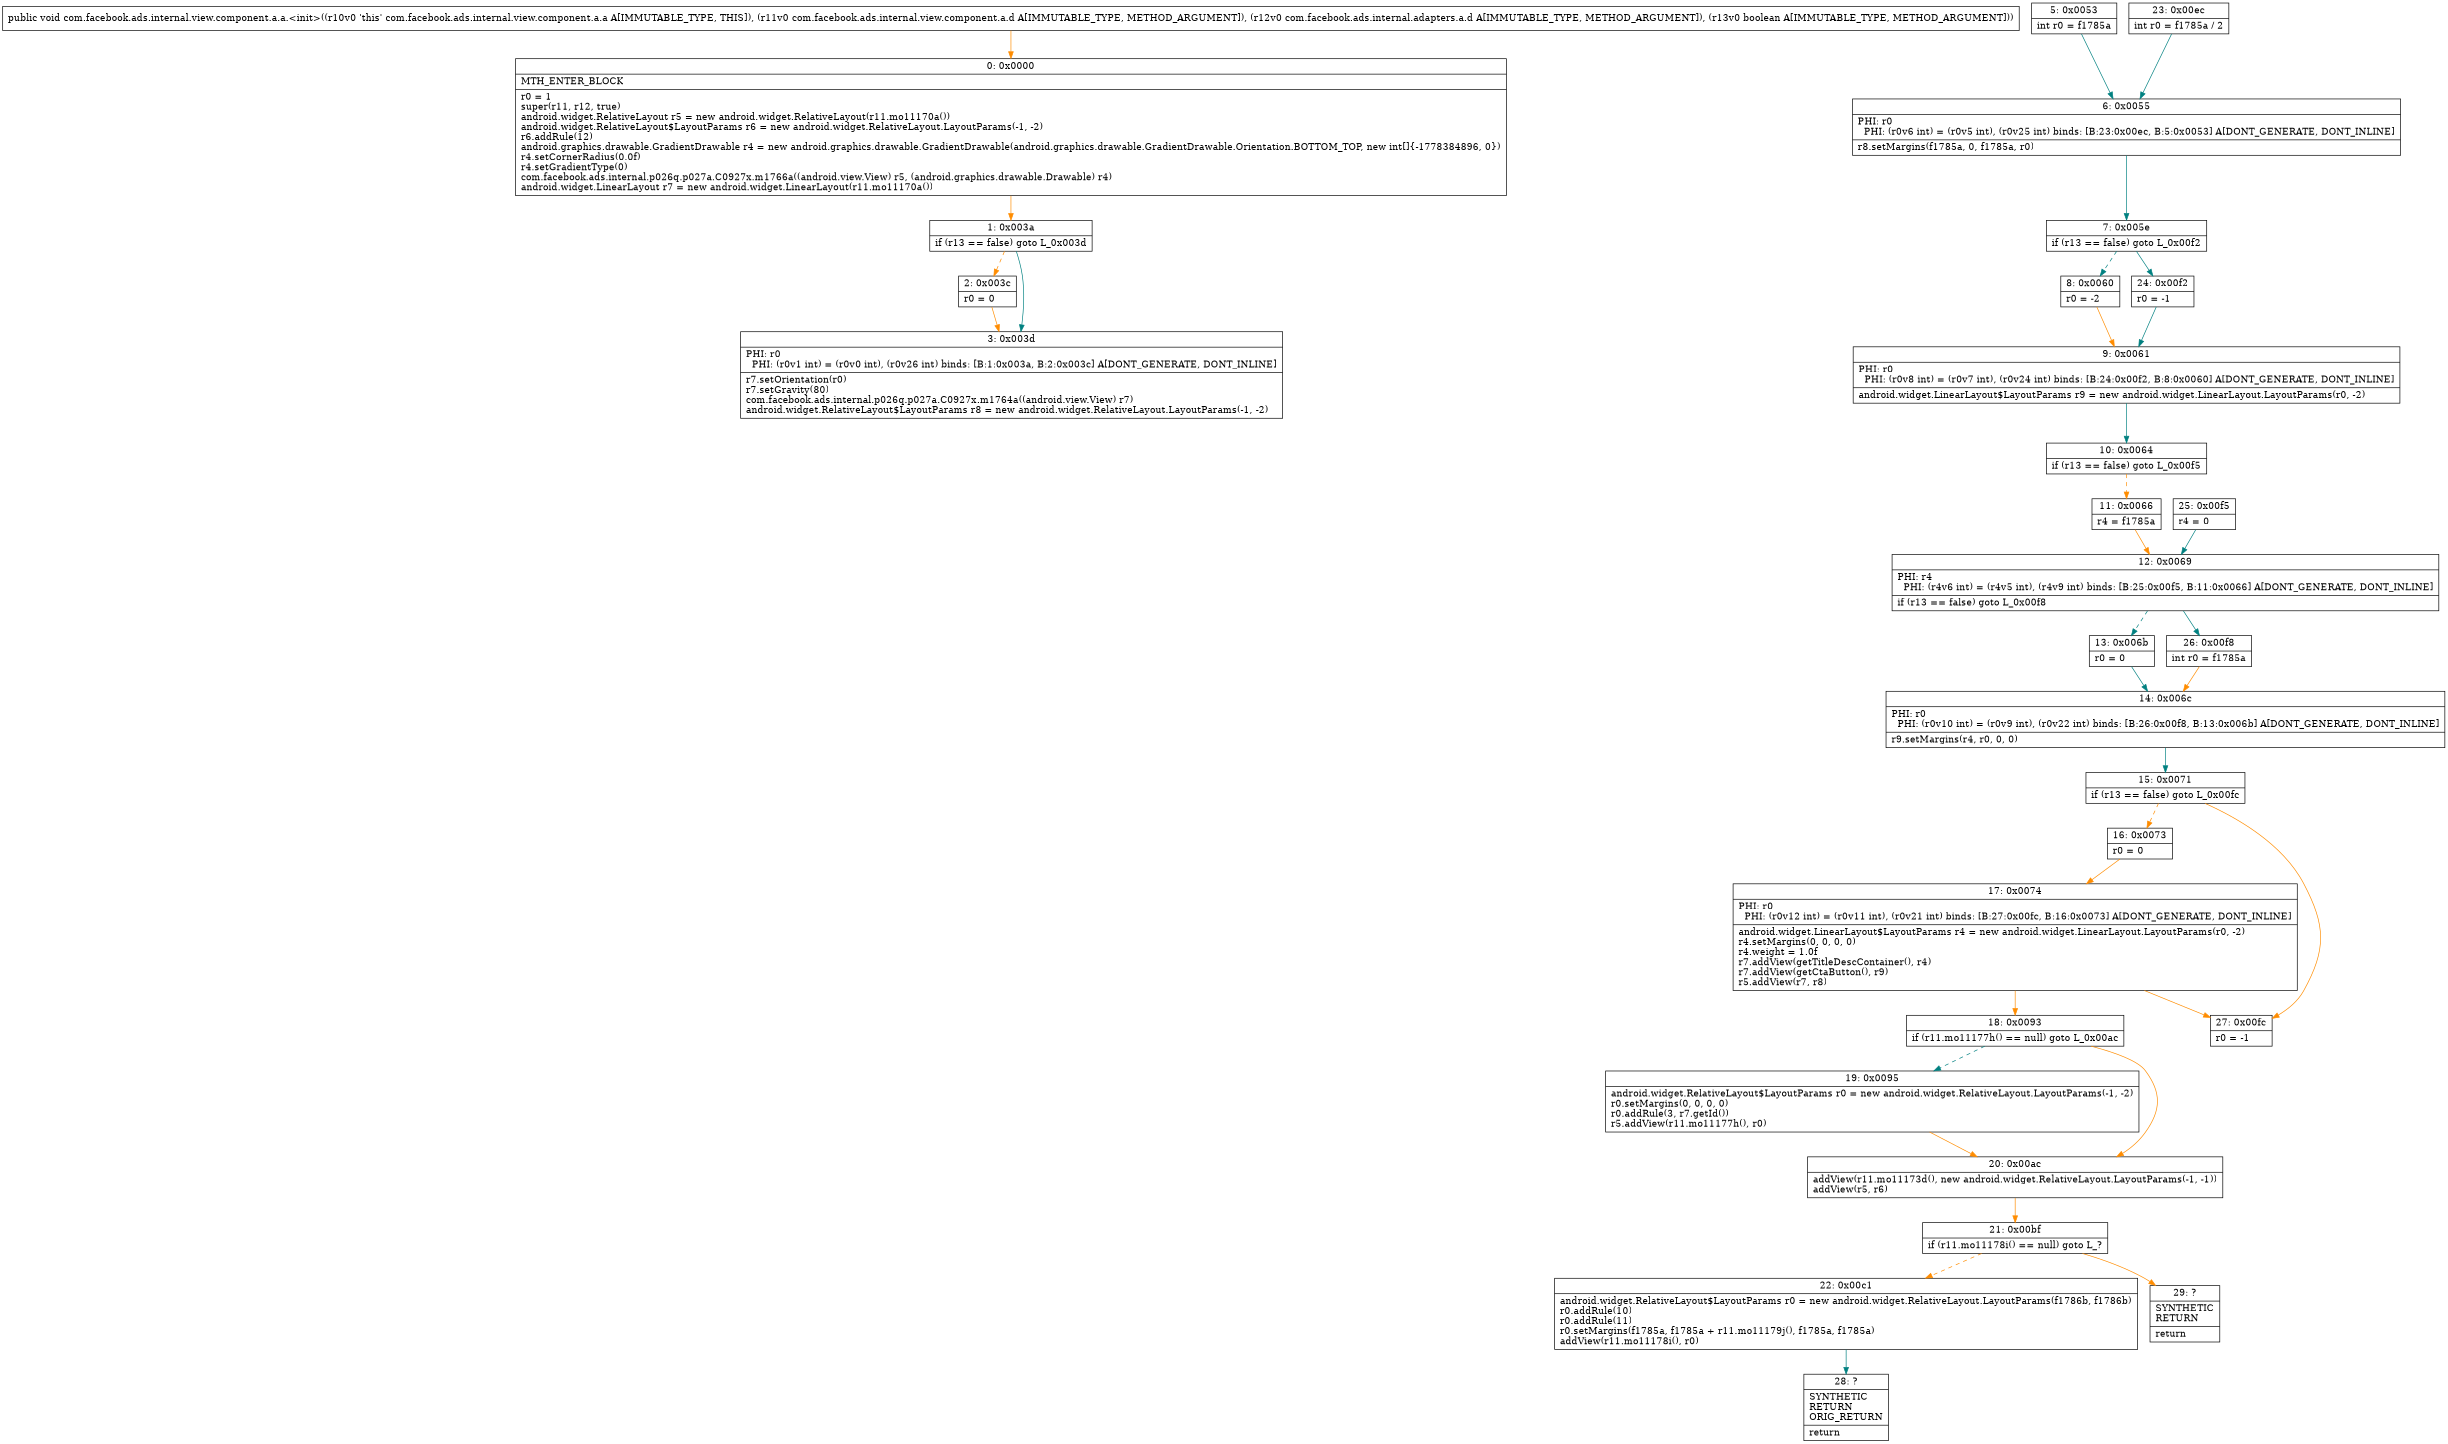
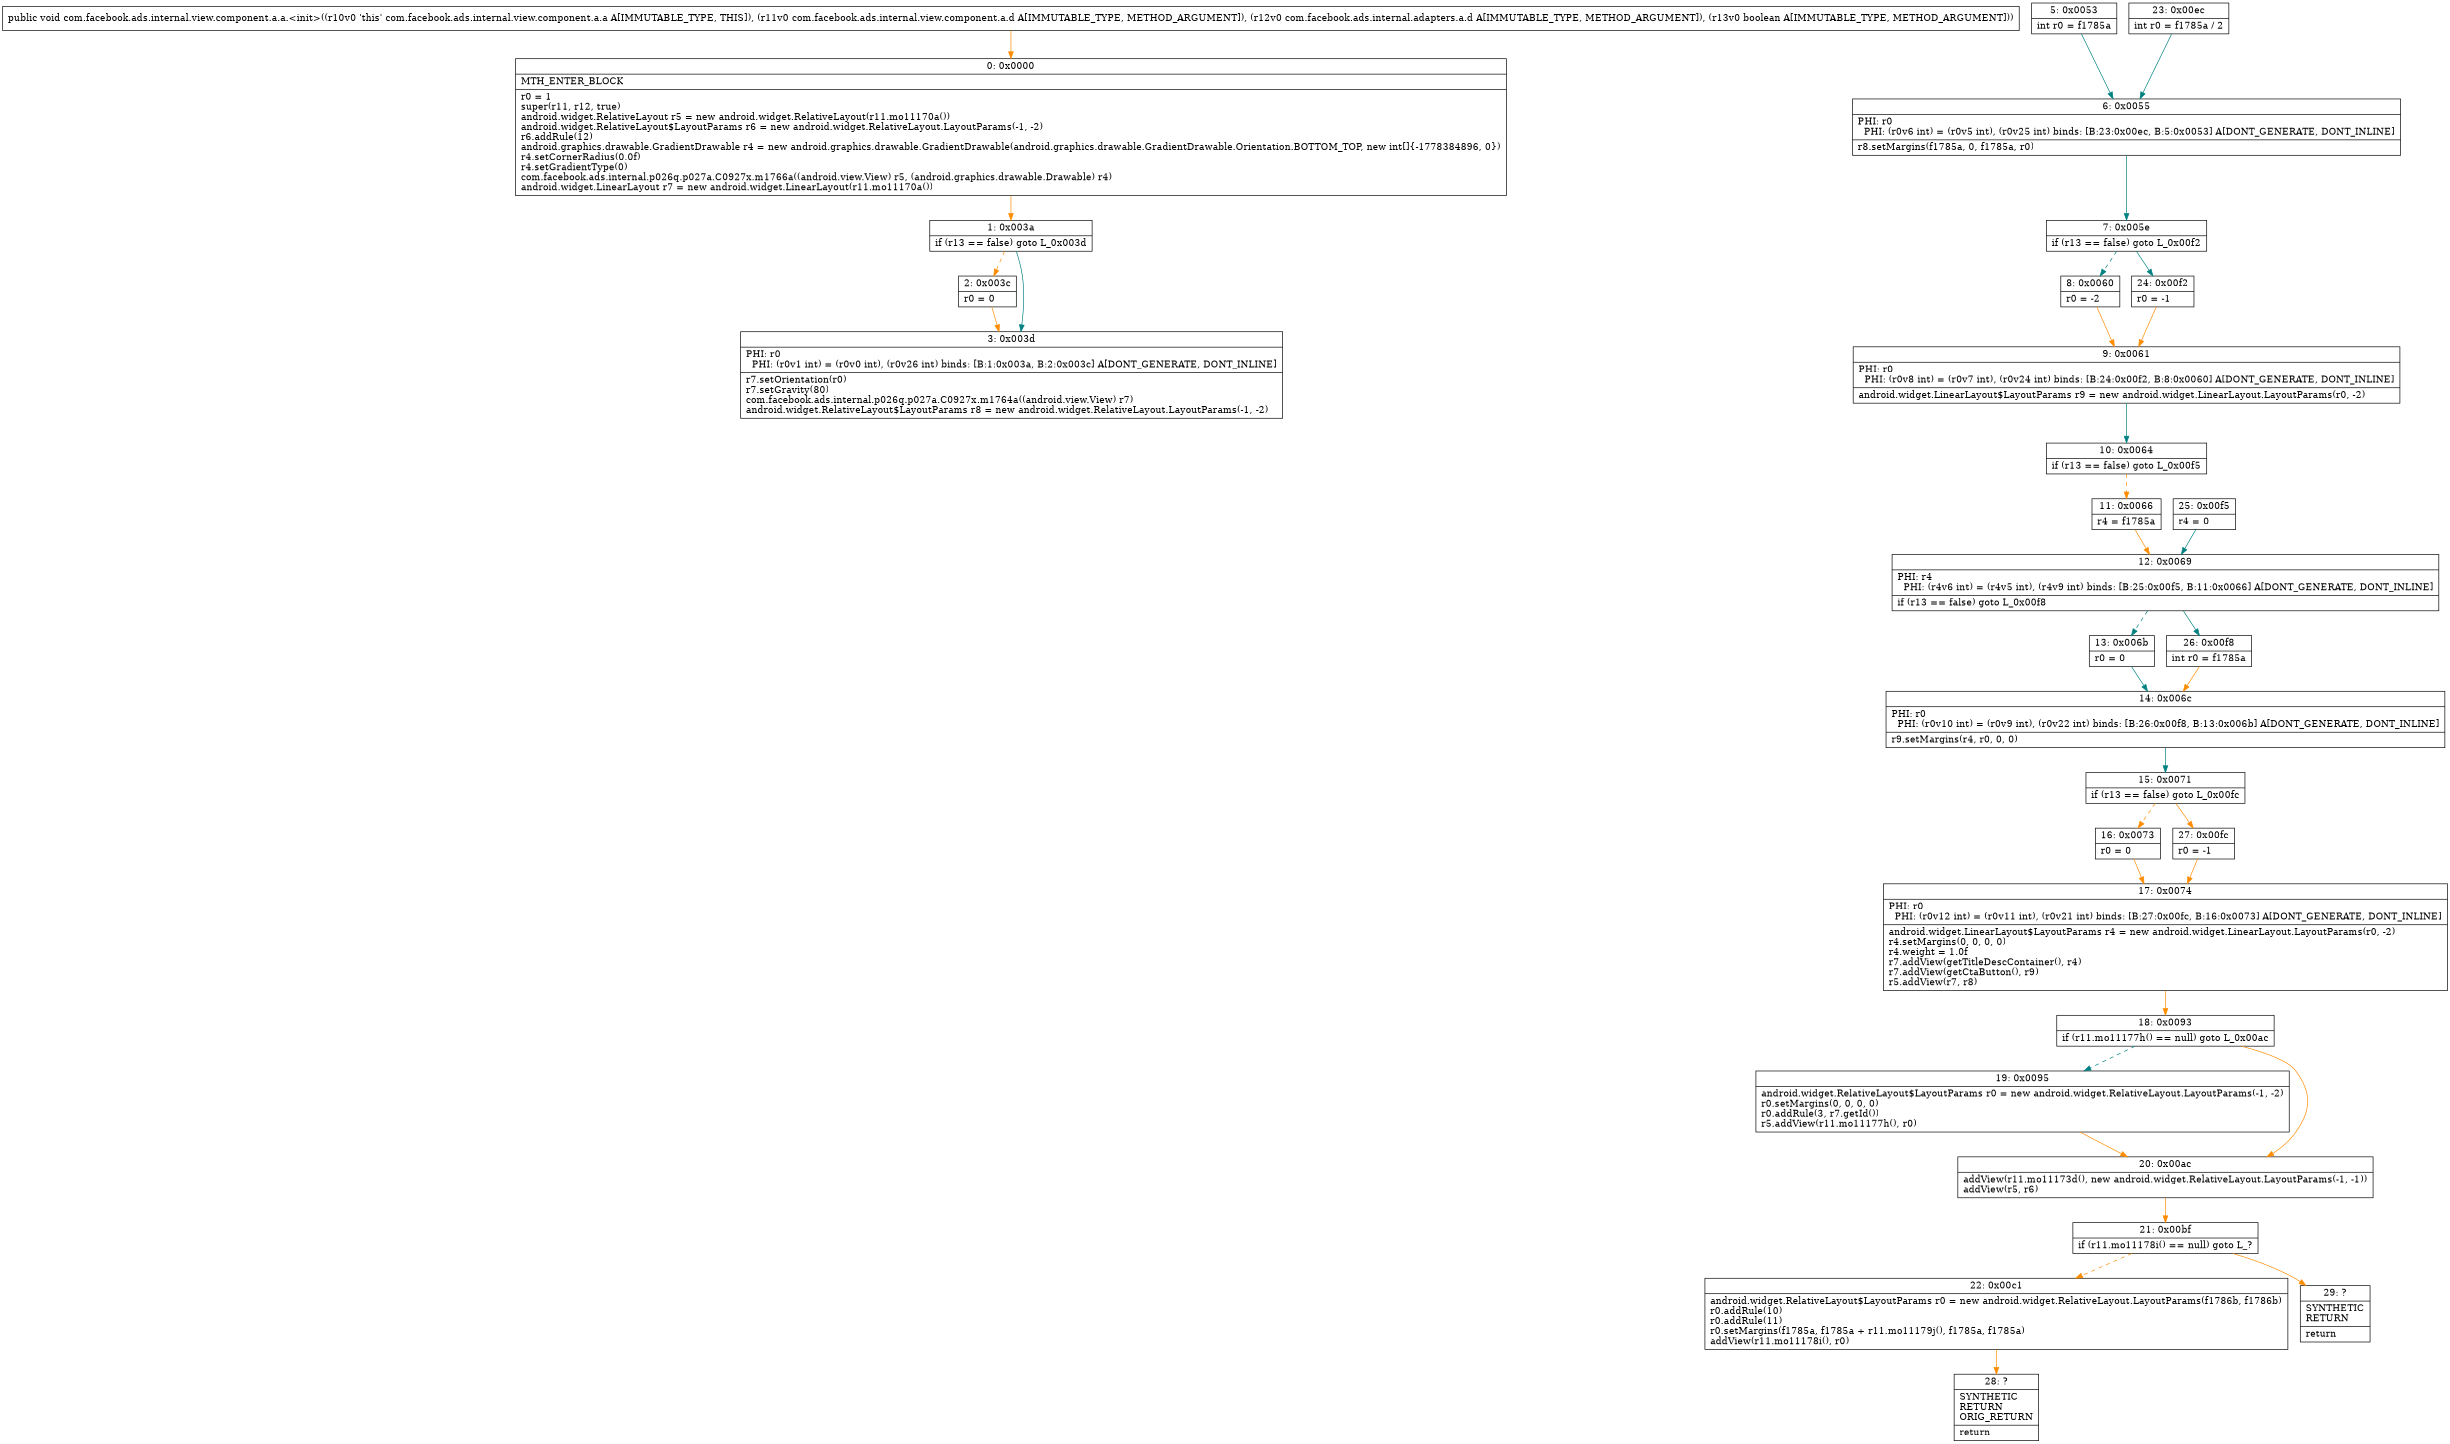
  digraph {
    node [shape=record]
    edge [color=darkorange]
    n1 [label="{0\:\ 0x0000|MTH_ENTER_BLOCK\l|r0 = 1\lsuper(r11, r12, true)\landroid.widget.RelativeLayout r5 = new android.widget.RelativeLayout(r11.mo11170a())\landroid.widget.RelativeLayout$LayoutParams r6 = new android.widget.RelativeLayout.LayoutParams(\-1, \-2)\lr6.addRule(12)\landroid.graphics.drawable.GradientDrawable r4 = new android.graphics.drawable.GradientDrawable(android.graphics.drawable.GradientDrawable.Orientation.BOTTOM_TOP, new int[]\{\-1778384896, 0\})\lr4.setCornerRadius(0.0f)\lr4.setGradientType(0)\lcom.facebook.ads.internal.p026q.p027a.C0927x.m1766a((android.view.View) r5, (android.graphics.drawable.Drawable) r4)\landroid.widget.LinearLayout r7 = new android.widget.LinearLayout(r11.mo11170a())\l}"]
    n2 [label="{1\:\ 0x003a|if (r13 == false) goto L_0x003d\l}"]
    n3 [label="{2\:\ 0x003c|r0 = 0\l}"]
    n4 [label="{3\:\ 0x003d|PHI: r0 \l  PHI: (r0v1 int) = (r0v0 int), (r0v26 int) binds: [B:1:0x003a, B:2:0x003c] A[DONT_GENERATE, DONT_INLINE]\l|r7.setOrientation(r0)\lr7.setGravity(80)\lcom.facebook.ads.internal.p026q.p027a.C0927x.m1764a((android.view.View) r7)\landroid.widget.RelativeLayout$LayoutParams r8 = new android.widget.RelativeLayout.LayoutParams(\-1, \-2)\l}"]
    n5 [label="{5\:\ 0x0053|int r0 = f1785a\l}"]
    n6 [label="{6\:\ 0x0055|PHI: r0 \l  PHI: (r0v6 int) = (r0v5 int), (r0v25 int) binds: [B:23:0x00ec, B:5:0x0053] A[DONT_GENERATE, DONT_INLINE]\l|r8.setMargins(f1785a, 0, f1785a, r0)\l}"]
    n7 [label="{23\:\ 0x00ec|int r0 = f1785a \/ 2\l}"]
    n8 [label="{7\:\ 0x005e|if (r13 == false) goto L_0x00f2\l}"]
    n9 [label="{8\:\ 0x0060|r0 = \-2\l}"]
    n10 [label="{24\:\ 0x00f2|r0 = \-1\l}"]
    n11 [label="{9\:\ 0x0061|PHI: r0 \l  PHI: (r0v8 int) = (r0v7 int), (r0v24 int) binds: [B:24:0x00f2, B:8:0x0060] A[DONT_GENERATE, DONT_INLINE]\l|android.widget.LinearLayout$LayoutParams r9 = new android.widget.LinearLayout.LayoutParams(r0, \-2)\l}"]
    n12 [label="{10\:\ 0x0064|if (r13 == false) goto L_0x00f5\l}"]
    n13 [label="{11\:\ 0x0066|r4 = f1785a\l}"]
    n14 [label="{12\:\ 0x0069|PHI: r4 \l  PHI: (r4v6 int) = (r4v5 int), (r4v9 int) binds: [B:25:0x00f5, B:11:0x0066] A[DONT_GENERATE, DONT_INLINE]\l|if (r13 == false) goto L_0x00f8\l}"]
    n15 [label="{25\:\ 0x00f5|r4 = 0\l}"]
    n16 [label="{13\:\ 0x006b|r0 = 0\l}"]
    n17 [label="{26\:\ 0x00f8|int r0 = f1785a\l}"]
    n18 [label="{14\:\ 0x006c|PHI: r0 \l  PHI: (r0v10 int) = (r0v9 int), (r0v22 int) binds: [B:26:0x00f8, B:13:0x006b] A[DONT_GENERATE, DONT_INLINE]\l|r9.setMargins(r4, r0, 0, 0)\l}"]
    n19 [label="{15\:\ 0x0071|if (r13 == false) goto L_0x00fc\l}"]
    n20 [label="{16\:\ 0x0073|r0 = 0\l}"]
    n21 [label="{27\:\ 0x00fc|r0 = \-1\l}"]
    n22 [label="{17\:\ 0x0074|PHI: r0 \l  PHI: (r0v12 int) = (r0v11 int), (r0v21 int) binds: [B:27:0x00fc, B:16:0x0073] A[DONT_GENERATE, DONT_INLINE]\l|android.widget.LinearLayout$LayoutParams r4 = new android.widget.LinearLayout.LayoutParams(r0, \-2)\lr4.setMargins(0, 0, 0, 0)\lr4.weight = 1.0f\lr7.addView(getTitleDescContainer(), r4)\lr7.addView(getCtaButton(), r9)\lr5.addView(r7, r8)\l}"]
    n23 [label="{18\:\ 0x0093|if (r11.mo11177h() == null) goto L_0x00ac\l}"]
    n24 [label="{19\:\ 0x0095|android.widget.RelativeLayout$LayoutParams r0 = new android.widget.RelativeLayout.LayoutParams(\-1, \-2)\lr0.setMargins(0, 0, 0, 0)\lr0.addRule(3, r7.getId())\lr5.addView(r11.mo11177h(), r0)\l}"]
    n25 [label="{20\:\ 0x00ac|addView(r11.mo11173d(), new android.widget.RelativeLayout.LayoutParams(\-1, \-1))\laddView(r5, r6)\l}"]
    n26 [label="{21\:\ 0x00bf|if (r11.mo11178i() == null) goto L_?\l}"]
    n27 [label="{22\:\ 0x00c1|android.widget.RelativeLayout$LayoutParams r0 = new android.widget.RelativeLayout.LayoutParams(f1786b, f1786b)\lr0.addRule(10)\lr0.addRule(11)\lr0.setMargins(f1785a, f1785a + r11.mo11179j(), f1785a, f1785a)\laddView(r11.mo11178i(), r0)\l}"]
    n28 [label="{29\:\ ?|SYNTHETIC\lRETURN\l|return\l}"]
    n29 [label="{28\:\ ?|SYNTHETIC\lRETURN\lORIG_RETURN\l|return\l}"]
    n30 [label="{public void com.facebook.ads.internal.view.component.a.a.\<init\>((r10v0 'this' com.facebook.ads.internal.view.component.a.a A[IMMUTABLE_TYPE, THIS]), (r11v0 com.facebook.ads.internal.view.component.a.d A[IMMUTABLE_TYPE, METHOD_ARGUMENT]), (r12v0 com.facebook.ads.internal.adapters.a.d A[IMMUTABLE_TYPE, METHOD_ARGUMENT]), (r13v0 boolean A[IMMUTABLE_TYPE, METHOD_ARGUMENT])) }"]
    n1 -> n2
    n2 -> n3 [style=dashed]
    n2 -> n4 [color=teal]
    n3 -> n4
    n5 -> n6 [color=teal]
    n6 -> n8 [color=teal]
    n7 -> n6 [color=teal]
    n8 -> n9 [color=teal style=dashed]
    n8 -> n10 [color=teal]
    n9 -> n11
-   n10 -> n11 [color=teal]
+   n10 -> n11
    n11 -> n12 [color=teal]
    n12 -> n13 [style=dashed]
    n13 -> n14
    n14 -> n16 [color=teal style=dashed]
    n14 -> n17 [color=teal]
    n15 -> n14 [color=teal]
    n16 -> n18 [color=teal]
    n17 -> n18
    n18 -> n19 [color=teal]
    n19 -> n20 [style=dashed]
    n19 -> n21
    n20 -> n22
-   n22 -> n21
+   n21 -> n22
    n22 -> n23
    n23 -> n24 [color=teal style=dashed]
    n23 -> n25
    n24 -> n25
    n25 -> n26
    n26 -> n27 [style=dashed]
    n26 -> n28
-   n27 -> n29 [color=teal]
+   n27 -> n29
    n30 -> n1
  }
